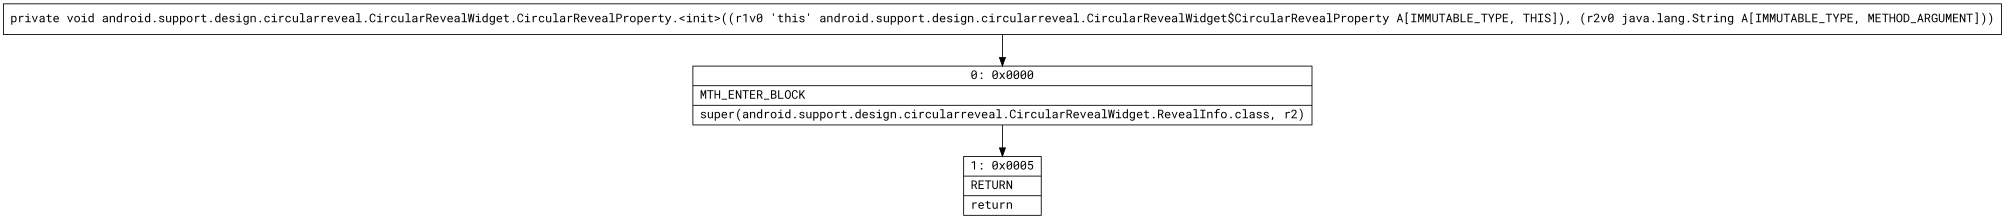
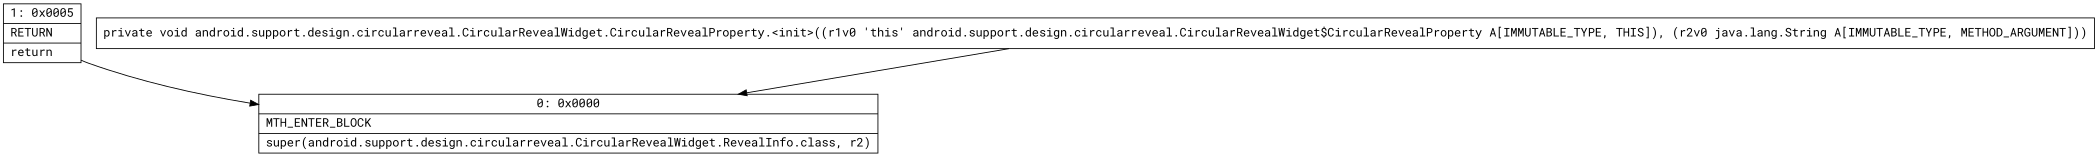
  digraph {
    fontname="Roboto Mono"
    node [shape=record fontname="Roboto Mono"]
    edge [fontname="Roboto Mono"]
    n1 [label="{0\:\ 0x0000|MTH_ENTER_BLOCK\l|super(android.support.design.circularreveal.CircularRevealWidget.RevealInfo.class, r2)\l}"]
    n2 [label="{1\:\ 0x0005|RETURN\l|return\l}"]
    n3 [label="{private void android.support.design.circularreveal.CircularRevealWidget.CircularRevealProperty.\<init\>((r1v0 'this' android.support.design.circularreveal.CircularRevealWidget$CircularRevealProperty A[IMMUTABLE_TYPE, THIS]), (r2v0 java.lang.String A[IMMUTABLE_TYPE, METHOD_ARGUMENT])) }"]
-   n1 -> n2
+   n2 -> n1
    n3 -> n1
  }
